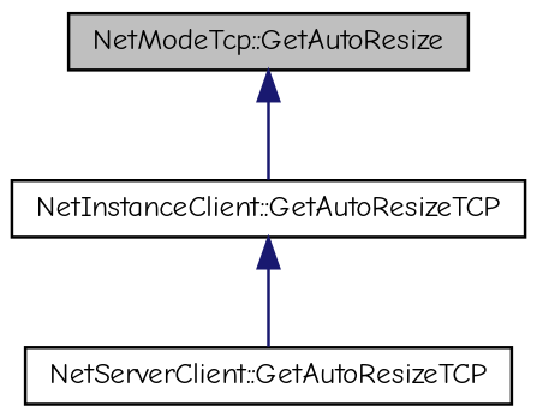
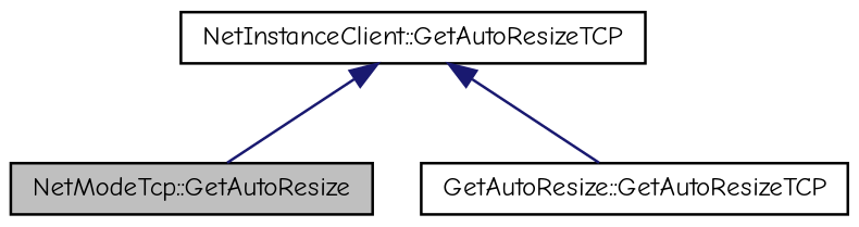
  digraph {
    fontname="Comic Neue"
    rankdir=TB
    node [color=black fillcolor=white fontname="Comic Neue" fontsize=10 shape=record style=filled]
    edge [color=midnightblue dir=back fontname="Comic Neue" fontsize=10 labelfontname=FreeSans labelfontsize=10 style=solid]
    n1 [fillcolor=grey75 fontcolor=black height=0.2 label="NetModeTcp::GetAutoResize" width=0.4]
    n2 [height=0.2 label="NetInstanceClient::GetAutoResizeTCP" width=0.4]
-   n3 [height=0.2 label="NetServerClient::GetAutoResizeTCP" width=0.4]
-   n1 -> n2
+   n3 [height=0.2 label="GetAutoResize::GetAutoResizeTCP" width=0.4]
+   n2 -> n1
    n2 -> n3
  }
